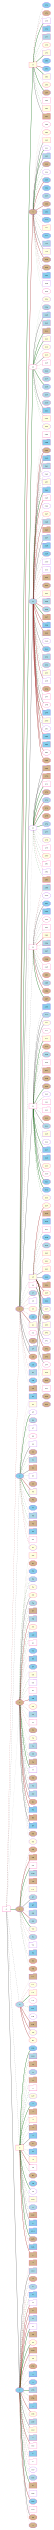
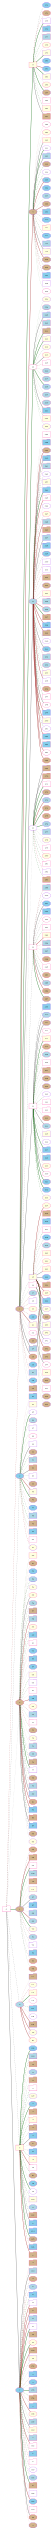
  graph {
    fontname="Comic Neue"
    rankdir=LR
    node [color=deeppink fillcolor=tan fontname="Comic Neue" shape=folder style=filled]
    edge [color=brown fontname="Comic Neue" style=bold]
    0 [fillcolor=white]
    1 [color=purple shape=octagon]
    2 [fillcolor=skyblue shape=octagon]
    3 [shape=octagon]
    4 [color=purple shape=octagon]
    5 [fillcolor=lightblue shape=octagon]
    6 [fillcolor=lightyellow]
    7 [fillcolor=skyblue shape=octagon]
    8 [fillcolor=lightyellow]
    9 [color=purple shape=octagon]
    10 [fillcolor=white shape=octagon]
    11 [fillcolor=lightblue shape=octagon]
    12 [color=purple fillcolor=white shape=octagon]
    13 [fillcolor=white]
    14 [fillcolor=white]
    15 [color=purple fillcolor=lightyellow]
    16 [fillcolor=white]
    17 [fillcolor=lightblue shape=octagon]
    18 [color=purple fillcolor=white]
    19 [fillcolor=lightyellow shape=octagon]
    20 [fillcolor=skyblue shape=octagon]
    21 [color=purple fillcolor=lightyellow]
    22 [fillcolor=white shape=octagon]
    23 [color=purple shape=octagon]
    24 [fillcolor=lightblue]
    25 [shape=octagon]
    26 [fillcolor=skyblue shape=octagon]
    27 [color=purple fillcolor=lightblue]
    28 [fillcolor=skyblue shape=octagon]
    29 [color=purple]
    32 [fillcolor=skyblue]
    34 [color=purple fillcolor=lightyellow]
    35 [color=purple fillcolor=white shape=octagon]
    36 [fillcolor=lightblue shape=octagon]
    37 [color=purple fillcolor=white]
    38 [fillcolor=white shape=octagon]
    33 [color=purple fillcolor=white]
    40 [color=purple shape=octagon]
    41 [fillcolor=lightblue]
    42
    39 [color=purple fillcolor=white]
    44 [color=purple shape=octagon]
    45 [color=purple fillcolor=lightyellow]
    46 [color=purple shape=octagon]
    47 [color=purple fillcolor=skyblue shape=octagon]
    48 [color=purple fillcolor=lightblue]
    43 [color=purple]
    49 [fillcolor=skyblue]
    30 [fillcolor=white]
    31 [color=purple fillcolor=lightyellow shape=octagon]
    50 [fillcolor=lightyellow]
    51 [shape=octagon]
    52 [color=purple fillcolor=skyblue shape=octagon]
    53 [color=purple fillcolor=lightblue shape=octagon]
    54 [color=purple fillcolor=lightyellow shape=octagon]
    55 [fillcolor=lightyellow shape=octagon]
    56 [fillcolor=lightblue shape=octagon]
    57 [color=purple]
    58 [fillcolor=lightblue]
    59 [fillcolor=lightyellow shape=octagon]
    60 [fillcolor=skyblue]
    61 [fillcolor=white]
    62 [color=purple fillcolor=skyblue shape=octagon]
    63 [fillcolor=skyblue]
    64 [fillcolor=skyblue shape=octagon]
    65 [color=purple fillcolor=lightyellow]
    66 [color=purple fillcolor=white]
    67 [fillcolor=white]
    68 [fillcolor=skyblue]
    69 [fillcolor=lightyellow shape=octagon]
    70 [color=purple fillcolor=lightblue]
    71 [fillcolor=white]
    72 [color=purple shape=octagon]
    73 [color=purple fillcolor=lightyellow shape=octagon]
    74 [fillcolor=lightblue]
    75 [fillcolor=lightblue shape=octagon]
    76 [color=purple]
    77 [color=purple fillcolor=white]
    78 [color=purple shape=octagon]
    79 [fillcolor=lightblue]
    80 [color=purple fillcolor=lightblue]
    81 [shape=octagon]
    82 [color=purple fillcolor=skyblue]
    83
    84 [color=purple fillcolor=skyblue]
    85 [color=purple shape=octagon]
    86 [color=purple fillcolor=lightyellow shape=octagon]
    96 [shape=octagon]
    98
    99 [fillcolor=white]
    100 [fillcolor=lightblue]
    101
    102 [color=purple fillcolor=lightyellow]
    97 [fillcolor=lightblue shape=octagon]
    87 [color=purple fillcolor=skyblue]
    88 [color=purple fillcolor=lightblue]
    89 [fillcolor=lightblue shape=octagon]
    90 [color=purple fillcolor=lightyellow shape=octagon]
    91 [fillcolor=lightblue shape=octagon]
    92 [color=purple fillcolor=white]
    93 [fillcolor=skyblue]
    94 [shape=octagon]
    95 [shape=octagon]
    103 [color=purple]
    104 [color=purple fillcolor=lightyellow shape=octagon]
    105 [fillcolor=lightyellow]
    106 [fillcolor=white shape=octagon]
    107 [fillcolor=skyblue]
    108 [color=purple fillcolor=white shape=octagon]
    109 [color=purple]
    110 [color=purple fillcolor=lightyellow shape=octagon]
    111 [fillcolor=lightyellow shape=octagon]
    128 [color=purple fillcolor=skyblue shape=octagon]
    130 [fillcolor=lightblue]
    131
    132 [color=purple fillcolor=lightblue shape=octagon]
    133
    134 [fillcolor=white]
    129 [color=purple fillcolor=lightyellow shape=octagon]
    136 [fillcolor=skyblue shape=octagon]
    137
    138 [fillcolor=lightyellow]
    135 [color=purple]
    112 [color=purple fillcolor=skyblue]
    113 [color=purple shape=octagon]
    114 [color=purple fillcolor=skyblue]
    115 [fillcolor=lightyellow]
    116 [fillcolor=white]
    117 [color=purple shape=octagon]
    118 [fillcolor=skyblue shape=octagon]
    119 [color=purple fillcolor=white shape=octagon]
    120 [color=purple fillcolor=lightyellow]
    121 [color=purple fillcolor=lightblue shape=octagon]
    122
    123 [color=purple fillcolor=skyblue]
    n136 [color=purple fillcolor=skyblue label=424]
    125 [color=purple shape=octagon]
    126 [fillcolor=skyblue]
    127
    139
    140 [fillcolor=lightblue]
    141 [shape=octagon]
    142 [color=purple fillcolor=lightblue shape=octagon]
    143 [color=purple fillcolor=skyblue]
    144 [color=purple fillcolor=white]
    145
    146 [color=purple fillcolor=lightblue]
    147 [color=purple fillcolor=white]
    148 [color=purple]
    149 [fillcolor=lightyellow shape=octagon]
    150
    151 [color=purple fillcolor=lightyellow]
    152 [shape=octagon]
    153 [color=purple fillcolor=skyblue]
    154 [fillcolor=skyblue shape=octagon]
    155 [fillcolor=lightblue]
    156
    157 [fillcolor=skyblue]
    158 [fillcolor=lightyellow shape=octagon]
    159 [fillcolor=lightblue]
    160 [fillcolor=lightyellow]
    161 [fillcolor=lightblue]
    162 [fillcolor=white]
    163 [fillcolor=skyblue]
    164 [fillcolor=white]
    165 [color=purple fillcolor=white shape=octagon]
    166 [color=purple fillcolor=lightblue shape=octagon]
    167
    168 [color=purple fillcolor=white]
    169 [fillcolor=skyblue shape=octagon]
    170 [fillcolor=white]
    171 [shape=octagon]
    172 [color=purple shape=octagon]
    173 [color=purple fillcolor=skyblue shape=octagon]
    174 [shape=octagon]
    175 [color=purple fillcolor=white]
    176 [fillcolor=skyblue]
    177 [fillcolor=lightblue]
    178 [fillcolor=lightyellow shape=octagon]
    179 [color=purple fillcolor=lightyellow]
    180 [color=purple fillcolor=skyblue shape=octagon]
    181 [color=purple fillcolor=skyblue shape=octagon]
    182 [color=purple fillcolor=lightyellow]
    183 [fillcolor=lightyellow shape=octagon]
    184 [color=purple shape=octagon]
    185 [fillcolor=white]
    186 [fillcolor=lightyellow]
    187
    188 [fillcolor=white shape=octagon]
    189 [fillcolor=lightyellow shape=octagon]
    190 [fillcolor=lightyellow]
    191 [color=purple fillcolor=white shape=octagon]
    192 [color=purple fillcolor=lightblue]
    193 [color=purple shape=octagon]
    194 [color=purple fillcolor=white shape=octagon]
    195 [fillcolor=skyblue shape=octagon]
    196 [color=purple fillcolor=skyblue shape=octagon]
    197 [color=purple fillcolor=lightblue shape=octagon]
    198 [color=purple shape=octagon]
    199 [fillcolor=skyblue]
    200 [color=purple fillcolor=skyblue shape=octagon]
    201 [fillcolor=lightyellow]
    202 [color=purple fillcolor=skyblue shape=octagon]
    203 [color=purple fillcolor=lightblue]
    204 [color=purple fillcolor=lightyellow]
    205 [color=purple shape=octagon]
    206 [color=purple shape=octagon]
    207 [color=purple fillcolor=skyblue]
    208 [color=purple fillcolor=white]
    209 [fillcolor=white shape=octagon]
    224 [color=purple fillcolor=lightyellow shape=octagon]
    226 [fillcolor=lightblue shape=octagon]
    225 [color=purple fillcolor=lightblue]
    210 [fillcolor=lightblue]
    211 [color=purple]
    212 [color=purple fillcolor=lightyellow]
    213 [color=purple fillcolor=lightyellow shape=octagon]
    214 [fillcolor=lightyellow shape=octagon]
    215 [fillcolor=white]
    216 [fillcolor=lightblue shape=octagon]
    217 [fillcolor=lightblue shape=octagon]
    218 [color=purple fillcolor=lightblue shape=octagon]
    219 [fillcolor=lightblue shape=octagon]
    220 [fillcolor=lightblue shape=octagon]
    221 [fillcolor=skyblue]
    222 [fillcolor=lightyellow]
    223 [color=purple fillcolor=lightyellow shape=octagon]
    256 [fillcolor=white]
    258 [fillcolor=skyblue]
    259 [color=purple shape=octagon]
    260 [fillcolor=skyblue]
    261 [fillcolor=lightblue]
    262 [color=purple fillcolor=white shape=octagon]
    257 [color=purple fillcolor=lightyellow]
    264 [color=purple fillcolor=skyblue]
    265 [fillcolor=white]
    266 [color=purple fillcolor=white shape=octagon]
    267 [fillcolor=lightyellow shape=octagon]
    268 [fillcolor=lightblue]
    263
    227 [color=purple fillcolor=lightblue]
    228 [color=purple fillcolor=skyblue]
    229 [fillcolor=skyblue shape=octagon]
    230 [color=purple fillcolor=white]
    231 [color=purple fillcolor=white]
    232
    233 [color=purple shape=octagon]
    234 [fillcolor=lightyellow]
    235 [fillcolor=lightblue]
    236 [fillcolor=lightblue shape=octagon]
    237
    238 [color=purple fillcolor=skyblue]
    239 [color=purple]
    240 [color=purple fillcolor=white shape=octagon]
    241 [fillcolor=skyblue shape=octagon]
    242 [fillcolor=lightblue]
    243 [fillcolor=lightblue shape=octagon]
    244 [color=purple fillcolor=lightyellow]
    245 [color=purple fillcolor=white]
    246 [shape=octagon]
    247 [fillcolor=white]
    248 [fillcolor=white shape=octagon]
    249 [color=purple fillcolor=skyblue]
    250 [color=purple fillcolor=lightyellow]
    251 [color=purple fillcolor=white shape=octagon]
    252 [fillcolor=skyblue]
    253 [fillcolor=skyblue]
    254 [fillcolor=white shape=octagon]
    255 [shape=octagon]
    269 [color=purple]
    270
    271 [fillcolor=white]
    272 [color=purple shape=octagon]
    273 [color=purple fillcolor=lightblue shape=octagon]
    274 [shape=octagon]
    275 [shape=octagon]
    276 [color=purple fillcolor=lightblue shape=octagon]
    277 [color=purple fillcolor=lightblue]
    278 [color=purple fillcolor=lightyellow shape=octagon]
    279 [fillcolor=white]
    280 [fillcolor=lightyellow shape=octagon]
    281 [fillcolor=white]
    282 [color=purple fillcolor=white]
    283
    288 [fillcolor=lightblue]
    290 [color=purple fillcolor=white shape=octagon]
    291 [color=purple fillcolor=skyblue shape=octagon]
    292 [color=purple fillcolor=skyblue]
    293 [fillcolor=white shape=octagon]
    294 [fillcolor=white]
    289 [fillcolor=lightyellow]
    296 [fillcolor=lightblue]
    297 [color=purple fillcolor=lightblue]
    298 [shape=octagon]
    295 [fillcolor=white]
    284 [shape=octagon]
    285 [fillcolor=lightblue shape=octagon]
    286 [shape=octagon]
    287 [color=purple shape=octagon]
    299 [color=purple fillcolor=skyblue]
    300 [color=purple fillcolor=lightblue shape=octagon]
-   301 [color=purple fillcolor=lightyellow shape=octagon]
+   301 [color=purple shape=octagon]
    302 [fillcolor=white shape=octagon]
    303 [fillcolor=lightyellow]
    304 [shape=octagon]
    305 [fillcolor=lightblue shape=octagon]
    306 [fillcolor=white]
    307
    308 [color=purple shape=octagon]
    309 [color=purple shape=octagon]
    310 [color=purple fillcolor=white shape=octagon]
    311 [fillcolor=white]
    312 [fillcolor=white]
    313 [shape=octagon]
    314 [fillcolor=lightblue shape=octagon]
    315 [color=purple fillcolor=lightyellow]
    316 [color=purple fillcolor=white shape=octagon]
    317 [color=purple fillcolor=skyblue]
    318 [fillcolor=skyblue]
    319 [fillcolor=lightyellow shape=octagon]
    320 [fillcolor=white shape=octagon]
    321 [fillcolor=skyblue shape=octagon]
    322 [color=purple fillcolor=skyblue shape=octagon]
    323 [color=purple fillcolor=lightyellow shape=octagon]
    324 [fillcolor=lightyellow shape=octagon]
    325
    326 [color=purple fillcolor=skyblue]
    327 [fillcolor=white]
    328 [color=purple fillcolor=skyblue shape=octagon]
    329 [fillcolor=lightblue shape=octagon]
    330 [fillcolor=lightyellow]
    331 [fillcolor=lightyellow shape=octagon]
    332 [fillcolor=lightyellow]
    333 [color=purple fillcolor=skyblue shape=octagon]
    334
    335 [fillcolor=lightyellow shape=octagon]
    336 [color=purple fillcolor=skyblue]
    337 [color=purple fillcolor=lightyellow shape=octagon]
    338 [color=purple shape=octagon]
    339 [color=purple fillcolor=lightyellow]
    340 [color=purple fillcolor=lightyellow shape=octagon]
    341 [color=purple fillcolor=white shape=octagon]
    342 [shape=octagon]
    343 [color=purple]
    344 [fillcolor=white shape=octagon]
    345 [fillcolor=lightyellow]
    346 [color=purple shape=octagon]
    347 [fillcolor=white]
    348 [color=purple shape=octagon]
    349 [color=purple shape=octagon]
    0 -- 1 [style=dashed]
    0 -- 2 [color=gray40 style=dashed]
    0 -- 3 [color=gray40 style=dotted]
    0 -- 4 [color=darkgreen]
    0 -- 5 [color=gray40 style=dashed]
    0 -- 6 [color=gray40 style=dashed]
    0 -- 7 [color=gray40]
    1 -- 8 [color=darkgreen]
    1 -- 9
    1 -- 10 [color=darkgreen]
    1 -- 11 [color=gray40]
    1 -- 12 [color=gray40 style=dotted]
    1 -- 13 [color=gray40 style=dashed]
    1 -- 14 [color=gray40]
    1 -- 15 [color=gray40 style=dashed]
    1 -- 16 [color=darkgreen style=dotted]
    1 -- 17 [style=dashed]
    1 -- 18 [style=dashed]
    1 -- 19 [color=darkgreen style=dashed]
    1 -- 20 [style=dashed]
    1 -- 21
    1 -- 22 [style=dotted]
    1 -- 23 [color=gray40 style=dotted]
    1 -- 24 [color=gray40]
    1 -- 25 [color=gray40]
    1 -- 26 [color=gray40 style=dotted]
    1 -- 27 [style=dashed]
    1 -- 28 [style=dotted]
    1 -- 29 [color=gray40 style=dotted]
    2 -- 32 [style=dotted]
    2 -- 34 [color=gray40 style=dotted]
    2 -- 35 [color=darkgreen]
    2 -- 36 [color=gray40 style=dashed]
    2 -- 37 [color=darkgreen style=dotted]
    2 -- 38 [color=gray40 style=dotted]
    2 -- 33 [color=gray40]
    2 -- 40 [color=darkgreen style=dashed]
    2 -- 41 [color=darkgreen style=dotted]
    2 -- 42 [color=gray40]
    2 -- 39 [color=darkgreen style=dotted]
    2 -- 44 [style=dashed]
    2 -- 45
    2 -- 46 [color=darkgreen]
    2 -- 47 [style=dotted]
    2 -- 48 [color=gray40 style=dashed]
    2 -- 43 [color=darkgreen style=dashed]
    2 -- 49 [color=darkgreen style=dotted]
    2 -- 30 [style=dotted]
    2 -- 31 [style=dashed]
    3 -- 50 [color=darkgreen style=dotted]
    3 -- 51 [style=dotted]
    3 -- 52 [color=gray40 style=dotted]
    3 -- 53 [color=darkgreen style=dashed]
    3 -- 54 [color=gray40 style=dotted]
    3 -- 55 [color=gray40]
    3 -- 56 [color=gray40 style=dashed]
    3 -- 57 [color=darkgreen style=dashed]
    3 -- 58
    3 -- 59 [color=darkgreen style=dashed]
    3 -- 60 [color=gray40 style=dashed]
    3 -- 61 [style=dotted]
    3 -- 62 [style=dotted]
    3 -- 63 [color=gray40 style=dotted]
    3 -- 64 [style=dotted]
    3 -- 65 [color=darkgreen style=dashed]
    3 -- 66 [color=gray40 style=dashed]
    3 -- 67 [style=dotted]
    3 -- 68
    3 -- 69 [style=dotted]
    3 -- 70 [style=dashed]
    3 -- 71 [color=darkgreen style=dotted]
    3 -- 72 [style=dashed]
    3 -- 73 [style=dotted]
    3 -- 74 [style=dotted]
    3 -- 75 [color=gray40 style=dotted]
    3 -- 76 [color=darkgreen style=dashed]
    3 -- 77 [color=darkgreen]
    3 -- 78 [color=darkgreen style=dashed]
    3 -- 79 [color=gray40 style=dashed]
    3 -- 80 [color=gray40]
    3 -- 81
    3 -- 82
    3 -- 83 [color=darkgreen style=dashed]
    3 -- 84 [color=gray40]
    3 -- 85 [color=gray40 style=dashed]
    3 -- 86 [color=gray40 style=dotted]
    4 -- 96 [color=gray40 style=dashed]
    4 -- 98
    4 -- 99 [color=darkgreen]
    4 -- 100 [color=darkgreen style=dotted]
    4 -- 101 [style=dotted]
    4 -- 102 [color=gray40 style=dotted]
    4 -- 97 [color=gray40]
    4 -- 87 [color=darkgreen style=dotted]
    4 -- 88 [style=dotted]
    4 -- 89
    4 -- 90 [color=darkgreen]
    4 -- 91 [style=dashed]
    4 -- 92 [color=gray40 style=dashed]
    4 -- 93 [style=dotted]
    4 -- 94 [color=gray40 style=dashed]
    4 -- 95 [color=darkgreen style=dotted]
    5 -- 103 [style=dotted]
    5 -- 104 [style=dashed]
    5 -- 105 [color=darkgreen]
    5 -- 106 [color=gray40 style=dotted]
    5 -- 107 [color=darkgreen style=dashed]
    5 -- 108 [style=dotted]
    5 -- 109
    5 -- 110
    5 -- 111
    6 -- 128 [color=darkgreen]
    6 -- 130 [color=darkgreen style=dashed]
    6 -- 131 [style=dotted]
    6 -- 132 [color=darkgreen style=dotted]
    6 -- 133 [color=gray40 style=dashed]
    6 -- 134 [color=darkgreen style=dashed]
    6 -- 129 [color=darkgreen style=dotted]
    6 -- 136 [color=darkgreen]
    6 -- 137 [color=gray40 style=dashed]
    6 -- 138 [color=darkgreen style=dashed]
    6 -- 135 [color=gray40 style=dashed]
    6 -- 112 [color=gray40]
    6 -- 113 [color=gray40 style=dotted]
    6 -- 114 [color=gray40 style=dashed]
    6 -- 115 [color=darkgreen style=dashed]
    6 -- 116
    6 -- 117 [color=darkgreen style=dashed]
    6 -- 118 [color=darkgreen style=dotted]
    6 -- 119 [color=darkgreen]
    6 -- 120 [color=darkgreen style=dashed]
    6 -- 121 [style=dotted]
    6 -- 122 [color=darkgreen style=dashed]
    6 -- 123 [color=gray40]
    6 -- n136 [color=darkgreen style=dotted]
    6 -- 125 [color=darkgreen]
    6 -- 126 [style=dashed]
    6 -- 127
    7 -- 139 [style=dotted]
    7 -- 140 [color=gray40]
    7 -- 141 [color=gray40 style=dashed]
    7 -- 142 [style=dashed]
    7 -- 143 [color=darkgreen style=dashed]
    7 -- 144
    7 -- 145
    7 -- 146
    7 -- 147 [color=darkgreen]
    7 -- 148 [style=dotted]
    7 -- 149 [color=darkgreen]
    7 -- 150
    7 -- 151 [color=gray40 style=dashed]
    7 -- 152 [color=gray40 style=dotted]
    7 -- 153 [style=dashed]
    7 -- 154 [color=darkgreen style=dotted]
    7 -- 155 [color=darkgreen]
    7 -- 156 [color=darkgreen style=dashed]
    7 -- 157 [style=dashed]
    7 -- 158
    7 -- 159 [color=darkgreen style=dotted]
    7 -- 160 [color=gray40]
    7 -- 161 [color=darkgreen style=dashed]
    7 -- 162
    7 -- 163 [color=darkgreen style=dashed]
    7 -- 164 [style=dashed]
    7 -- 165 [color=gray40 style=dashed]
    7 -- 166 [color=gray40 style=dashed]
    7 -- 167 [color=darkgreen]
    7 -- 168 [color=gray40 style=dotted]
    7 -- 169
    7 -- 170 [color=darkgreen style=dotted]
    7 -- 171 [color=gray40]
    7 -- 172 [style=dotted]
    8 -- 173 [color=gray40 style=dashed]
    8 -- 174 [style=dashed]
    8 -- 175 [color=darkgreen]
    8 -- 176 [color=gray40 style=dotted]
    8 -- 177 [color=darkgreen style=dashed]
    8 -- 178 [style=dotted]
    8 -- 179 [color=darkgreen]
    8 -- 180 [style=dotted]
    8 -- 181
    8 -- 182 [color=darkgreen]
    8 -- 183 [style=dotted]
    8 -- 184 [color=darkgreen]
    8 -- 185 [color=gray40 style=dotted]
    8 -- 186 [color=darkgreen style=dashed]
    8 -- 187 [color=gray40]
    9 -- 188 [style=dotted]
    9 -- 189 [color=gray40 style=dotted]
    9 -- 190 [color=gray40]
    9 -- 191 [color=darkgreen]
    9 -- 192 [color=gray40]
    9 -- 193 [color=darkgreen style=dashed]
    9 -- 194 [color=darkgreen style=dashed]
    9 -- 195
    9 -- 196 [color=gray40 style=dotted]
    9 -- 197 [color=darkgreen style=dotted]
    9 -- 198
    9 -- 199 [color=gray40 style=dashed]
    9 -- 200 [color=gray40 style=dashed]
    9 -- 201 [style=dotted]
    9 -- 202 [color=darkgreen style=dashed]
    9 -- 203 [style=dotted]
    9 -- 204 [color=gray40]
    9 -- 205
    9 -- 206 [color=gray40 style=dashed]
    9 -- 207 [style=dashed]
    9 -- 208 [style=dotted]
    9 -- 209 [color=darkgreen style=dotted]
    10 -- 224 [color=darkgreen style=dotted]
    10 -- 226 [color=gray40 style=dotted]
    10 -- 225 [color=gray40]
    10 -- 210 [color=darkgreen style=dotted]
    10 -- 211 [color=darkgreen]
    10 -- 212 [color=darkgreen]
    10 -- 213 [color=gray40 style=dashed]
    10 -- 214 [color=gray40]
    10 -- 215 [style=dashed]
    10 -- 216 [color=darkgreen style=dotted]
    10 -- 217 [color=darkgreen style=dotted]
    10 -- 218 [color=darkgreen]
    10 -- 219 [color=darkgreen style=dotted]
    10 -- 220 [style=dotted]
    10 -- 221 [color=gray40]
    10 -- 222 [color=darkgreen style=dashed]
    10 -- 223 [color=darkgreen style=dotted]
    11 -- 256 [style=dotted]
    11 -- 258 [color=gray40 style=dotted]
    11 -- 259
    11 -- 260 [color=gray40]
    11 -- 261 [style=dashed]
    11 -- 262 [color=gray40 style=dashed]
    11 -- 257 [color=gray40 style=dashed]
    11 -- 264 [color=darkgreen]
    11 -- 265
    11 -- 266 [style=dotted]
    11 -- 267 [color=gray40 style=dashed]
    11 -- 268
    11 -- 263 [style=dotted]
    11 -- 227 [color=gray40]
    11 -- 228 [style=dotted]
    11 -- 229 [color=gray40 style=dashed]
    11 -- 230 [style=dashed]
    11 -- 231 [style=dashed]
    11 -- 232 [color=gray40 style=dotted]
    11 -- 233 [style=dotted]
    11 -- 234 [color=darkgreen style=dashed]
    11 -- 235 [color=gray40 style=dotted]
    11 -- 236
    11 -- 237 [color=darkgreen]
    11 -- 238
    11 -- 239
    11 -- 240 [color=darkgreen style=dotted]
    11 -- 241 [color=gray40]
    11 -- 242 [style=dashed]
    11 -- 243 [color=gray40 style=dotted]
    11 -- 244 [color=darkgreen style=dashed]
    11 -- 245
    11 -- 246 [color=gray40 style=dotted]
    11 -- 247 [color=darkgreen style=dashed]
    11 -- 248 [color=gray40]
    11 -- 249
    11 -- 250
    11 -- 251 [color=darkgreen style=dashed]
    11 -- 252
    11 -- 253 [style=dotted]
    11 -- 254
    11 -- 255
    12 -- 269 [color=gray40]
    12 -- 270 [color=gray40]
    12 -- 271 [color=darkgreen]
    12 -- 272 [color=darkgreen]
    12 -- 273
    12 -- 274 [color=darkgreen]
    12 -- 275 [style=dotted]
    12 -- 276 [color=darkgreen]
    12 -- 277 [color=gray40 style=dotted]
    12 -- 278 [color=darkgreen style=dotted]
    12 -- 279 [color=gray40 style=dotted]
    12 -- 280 [color=gray40 style=dashed]
    12 -- 281 [color=darkgreen style=dashed]
    12 -- 282 [style=dashed]
    12 -- 283 [color=darkgreen style=dashed]
    13 -- 288 [style=dashed]
    13 -- 290 [color=gray40 style=dashed]
    13 -- 291 [color=gray40]
    13 -- 292 [color=gray40 style=dashed]
    13 -- 293 [color=gray40 style=dashed]
    13 -- 294 [color=darkgreen style=dashed]
    13 -- 289
    13 -- 296 [style=dashed]
    13 -- 297 [style=dotted]
    13 -- 298 [color=gray40 style=dotted]
    13 -- 295 [style=dashed]
    13 -- 284 [color=darkgreen style=dashed]
    13 -- 285 [color=gray40]
    13 -- 286
    13 -- 287 [color=darkgreen]
    14 -- 299 [color=gray40 style=dashed]
    14 -- 300 [color=gray40]
    14 -- 301 [color=gray40]
    14 -- 302 [color=gray40 style=dashed]
    14 -- 303 [color=darkgreen]
    14 -- 304 [color=darkgreen style=dashed]
    14 -- 305 [style=dotted]
    14 -- 306 [color=gray40 style=dashed]
    14 -- 307 [color=darkgreen style=dotted]
    14 -- 308 [color=gray40 style=dotted]
-   14 -- 309 [color=darkgreen]
+   14 -- 309 [color=darkgreen style=dotted]
    14 -- 310 [color=darkgreen style=dashed]
    14 -- 311 [style=dotted]
    14 -- 312 [style=dotted]
    14 -- 313 [color=gray40 style=dashed]
    14 -- 314 [color=gray40]
    14 -- 315 [color=gray40 style=dotted]
    14 -- 316 [color=darkgreen style=dotted]
    14 -- 317 [color=darkgreen]
    14 -- 318 [color=darkgreen style=dashed]
    14 -- 319 [color=darkgreen style=dotted]
    14 -- 320 [color=gray40]
    14 -- 321 [color=darkgreen]
    14 -- 322 [color=darkgreen]
    14 -- 323 [color=darkgreen style=dashed]
    15 -- 324
    15 -- 325 [style=dotted]
    15 -- 326 [color=gray40 style=dotted]
    15 -- 327 [color=darkgreen style=dashed]
    15 -- 328 [color=gray40 style=dashed]
    15 -- 329 [style=dotted]
    15 -- 330 [color=gray40 style=dotted]
    15 -- 331 [color=darkgreen style=dotted]
    15 -- 332 [color=gray40]
    15 -- 333 [color=gray40]
    15 -- 334 [style=dotted]
    15 -- 335
    15 -- 336
    15 -- 337 [color=darkgreen style=dashed]
    15 -- 338 [color=darkgreen]
    15 -- 339 [color=gray40 style=dotted]
    15 -- 340 [color=darkgreen style=dashed]
    15 -- 341 [color=gray40]
    15 -- 342
    15 -- 343 [color=gray40 style=dotted]
    16 -- 344 [color=gray40]
    16 -- 345 [color=darkgreen style=dotted]
    16 -- 346 [color=darkgreen style=dotted]
    16 -- 347 [style=dotted]
    16 -- 348 [color=darkgreen style=dotted]
    16 -- 349 [color=gray40 style=dotted]
  }
